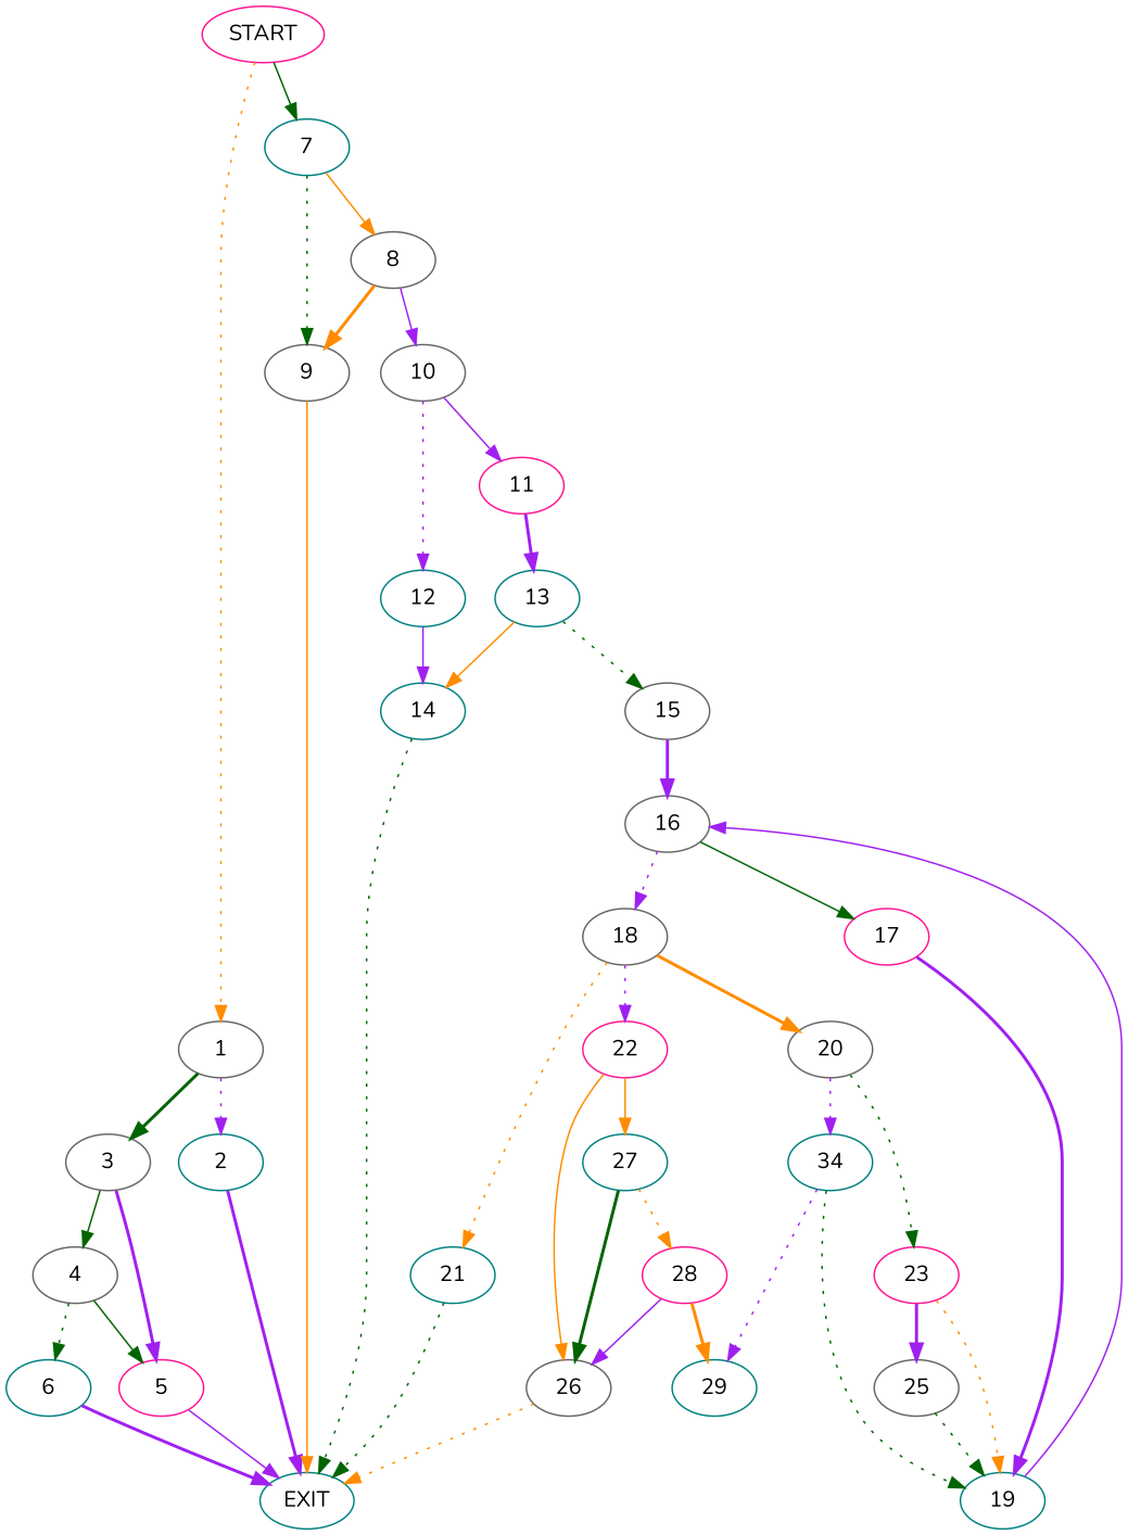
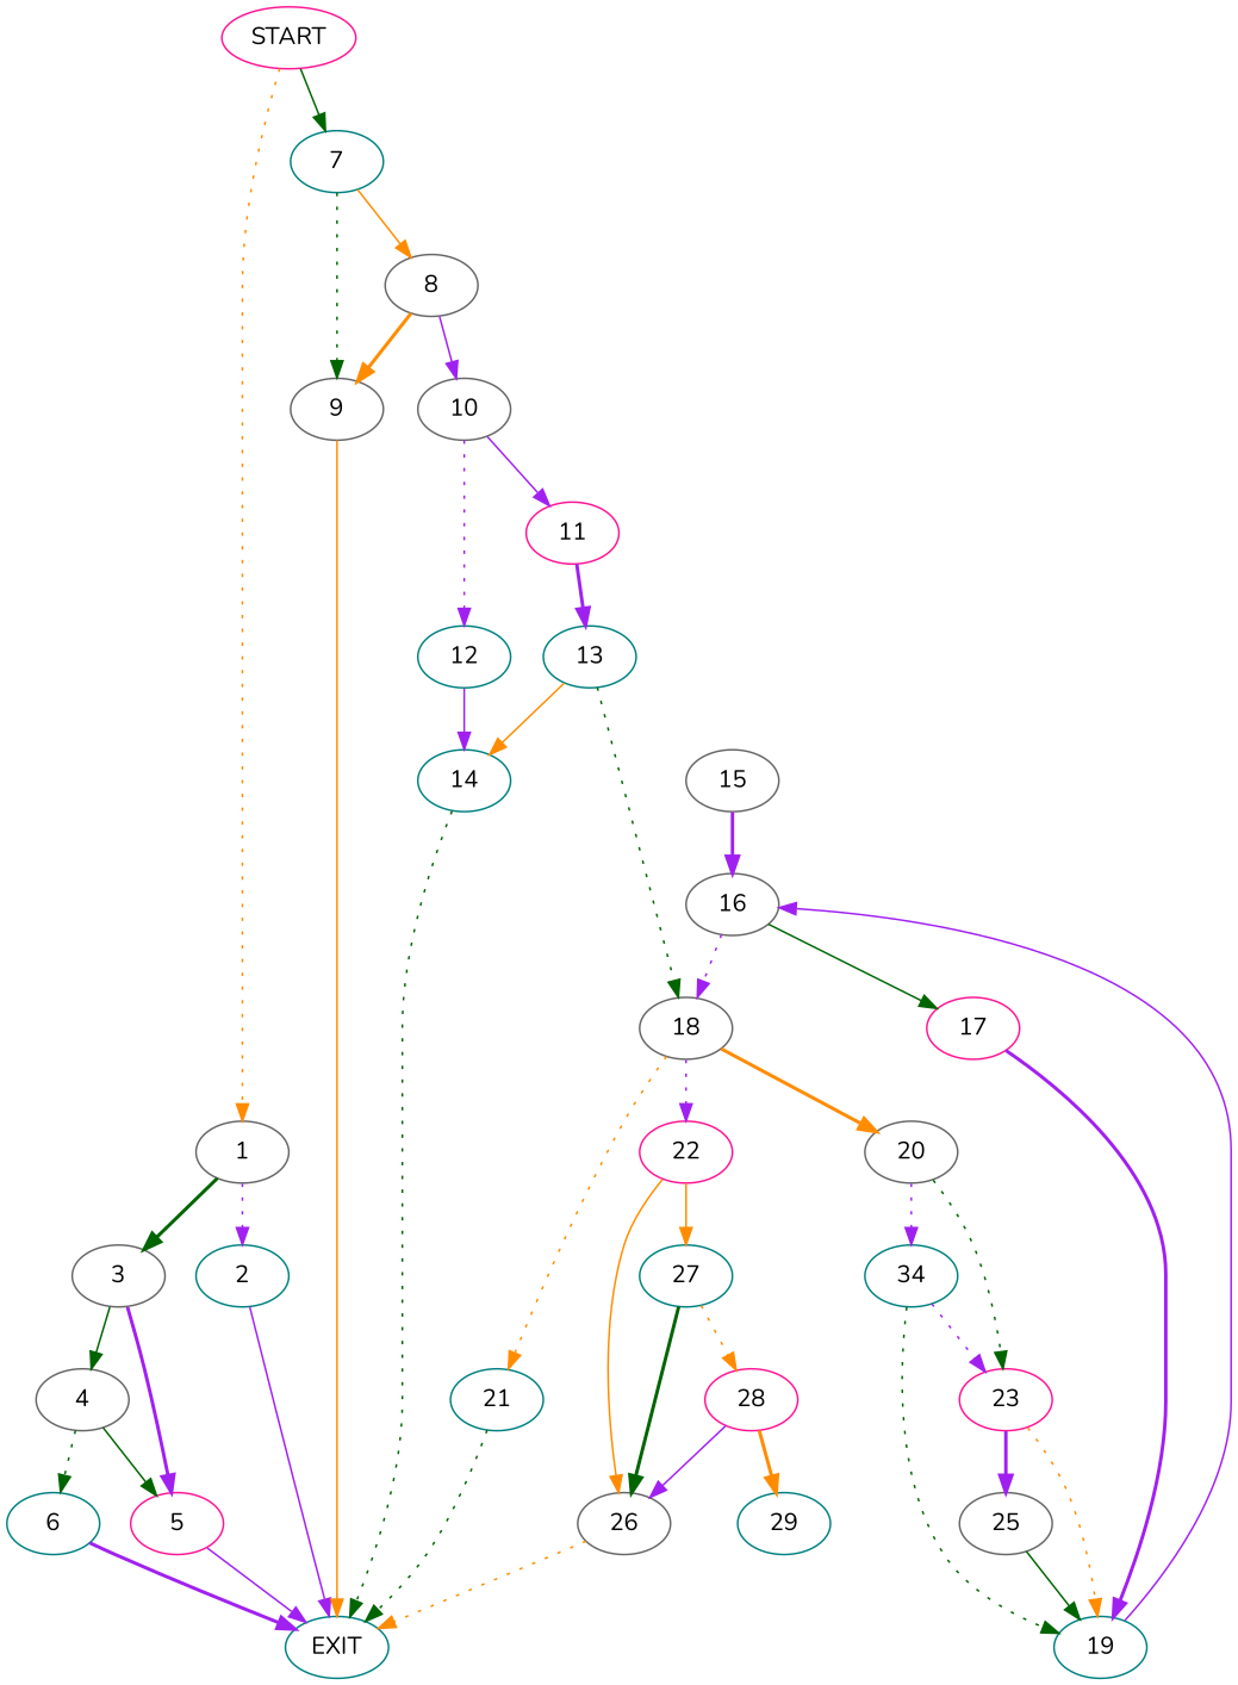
  digraph {
    fontname=Nunito
    node [color=gray40 fontname=Nunito]
    edge [color=purple fontname=Nunito style=dotted]
    n1 [color=deeppink label=START]
    1
    7 [color=teal]
    2 [color=teal]
    3
    8
    9
    n8 [color=teal label=EXIT]
    4
    5 [color=deeppink]
    6 [color=teal]
    10
    11 [color=deeppink]
    12 [color=teal]
    13 [color=teal]
    14 [color=teal]
    15
    16
    17 [color=deeppink]
    18
    19 [color=teal]
    20
    21 [color=teal]
    22 [color=deeppink]
    23 [color=deeppink]
    n26 [color=teal label=34]
    26
    27 [color=teal]
    25
    28 [color=deeppink]
    29 [color=teal]
    n1 -> 1 [color=darkorange]
    n1 -> 7 [color=darkgreen style=solid]
    1 -> 2
    1 -> 3 [color=darkgreen style=bold]
    7 -> 8 [color=darkorange style=solid]
    7 -> 9 [color=darkgreen]
-   2 -> n8 [style=bold]
+   2 -> n8 [style=solid]
    3 -> 4 [color=darkgreen style=solid]
    3 -> 5 [style=bold]
    8 -> 9 [color=darkorange style=bold]
    8 -> 10 [style=solid]
    9 -> n8 [color=darkorange style=solid]
    4 -> 5 [color=darkgreen style=solid]
    4 -> 6 [color=darkgreen]
    5 -> n8 [style=solid]
    6 -> n8 [style=bold]
    10 -> 11 [style=solid]
    10 -> 12
    11 -> 13 [style=bold]
    12 -> 14 [style=solid]
    13 -> 14 [color=darkorange style=solid]
-   13 -> 15 [color=darkgreen]
+   13 -> 18 [color=darkgreen]
    14 -> n8 [color=darkgreen]
    15 -> 16 [style=bold]
    16 -> 17 [color=darkgreen style=solid]
    16 -> 18
    17 -> 19 [style=bold]
    18 -> 20 [color=darkorange style=bold]
    18 -> 21 [color=darkorange]
    18 -> 22
    19 -> 16 [style=solid]
    20 -> 23 [color=darkgreen]
    20 -> n26
    21 -> n8 [color=darkgreen]
    22 -> 26 [color=darkorange style=solid]
    22 -> 27 [color=darkorange style=solid]
    23 -> 19 [color=darkorange]
    23 -> 25 [style=bold]
    n26 -> 19 [color=darkgreen]
-   n26 -> 29
+   n26 -> 23
    26 -> n8 [color=darkorange]
    27 -> 26 [color=darkgreen style=bold]
    27 -> 28 [color=darkorange]
-   25 -> 19 [color=darkgreen]
+   25 -> 19 [color=darkgreen style=solid]
    28 -> 26 [style=solid]
    28 -> 29 [color=darkorange style=bold]
  }
